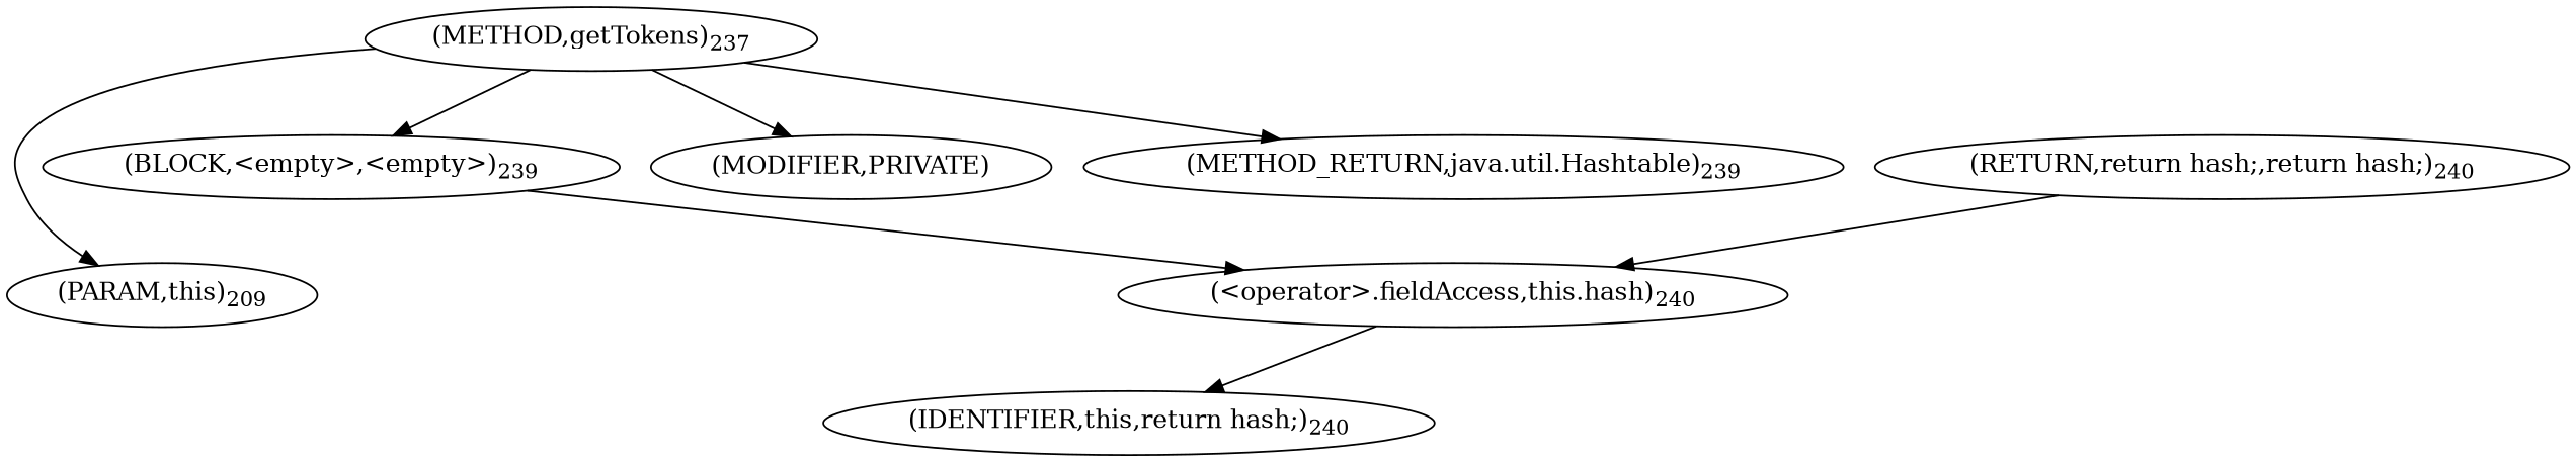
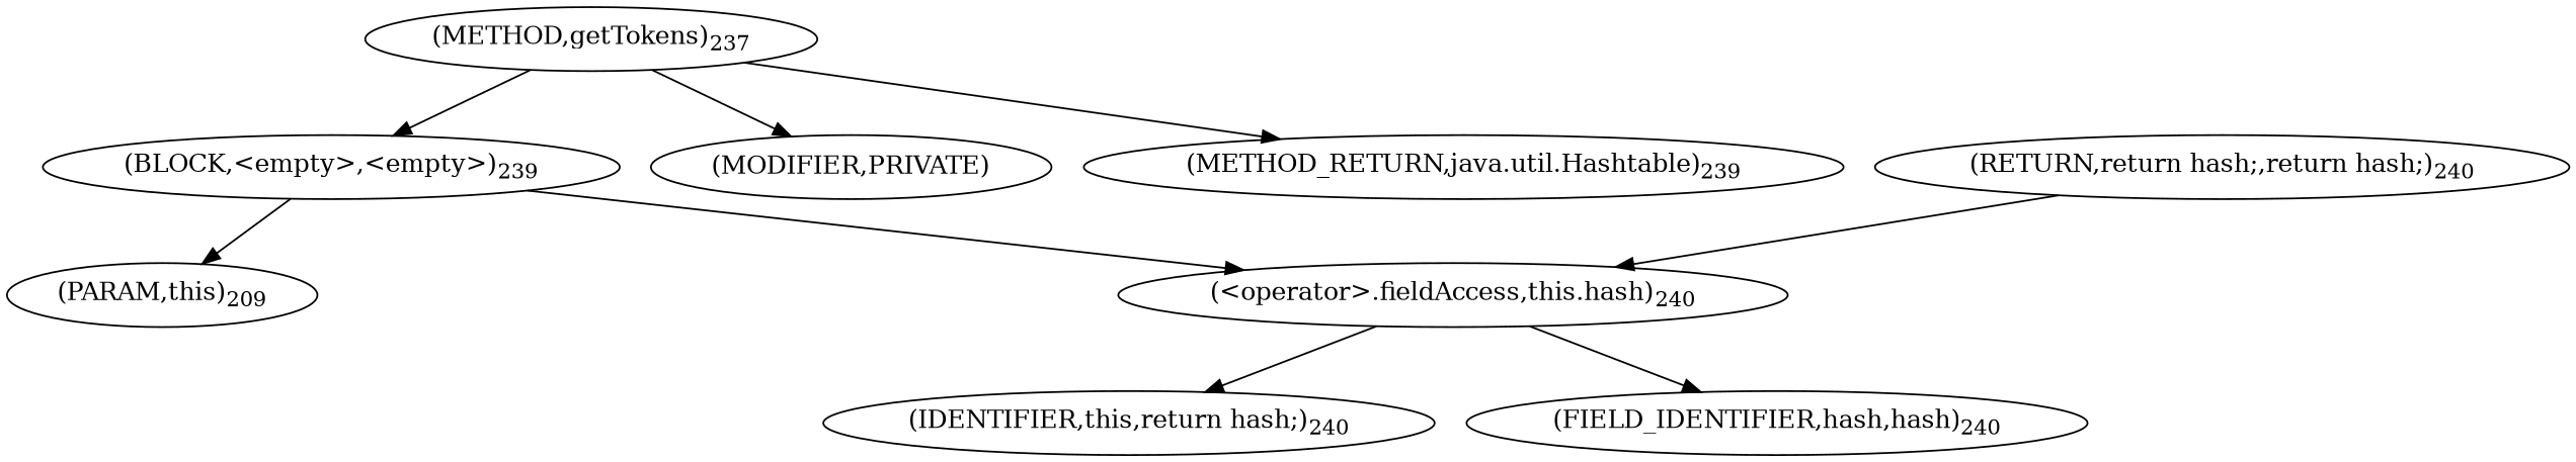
  digraph {
    n1 [label=<(METHOD,getTokens)<SUB>237</SUB>>]
    n2 [label=<(PARAM,this)<SUB>209</SUB>>]
    n3 [label=<(BLOCK,&lt;empty&gt;,&lt;empty&gt;)<SUB>239</SUB>>]
    n4 [label=<(MODIFIER,PRIVATE)>]
    n5 [label=<(METHOD_RETURN,java.util.Hashtable)<SUB>239</SUB>>]
    n6 [label=<(&lt;operator&gt;.fieldAccess,this.hash)<SUB>240</SUB>>]
    n7 [label=<(RETURN,return hash;,return hash;)<SUB>240</SUB>>]
    n8 [label=<(IDENTIFIER,this,return hash;)<SUB>240</SUB>>]
-   n1 -> n2
+   n9 [label=<(FIELD_IDENTIFIER,hash,hash)<SUB>240</SUB>>]
+   n3 -> n2
    n1 -> n3
    n1 -> n4
    n1 -> n5
    n3 -> n6
    n6 -> n8
+   n6 -> n9
    n7 -> n6
  }
